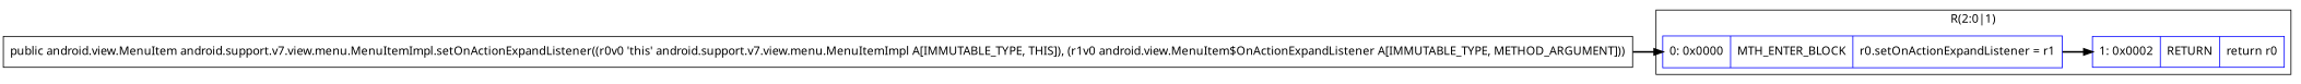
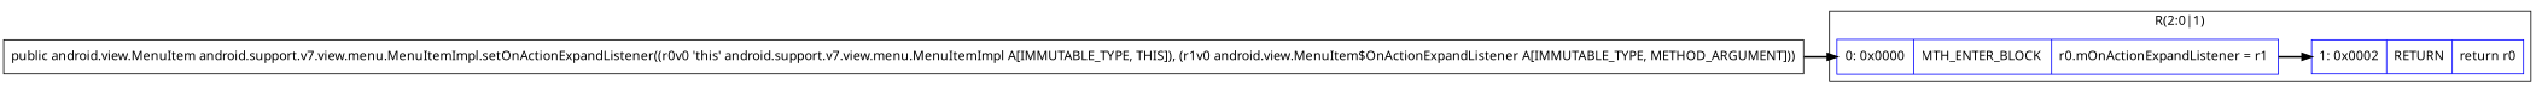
  digraph {
    rankdir=LR
    fontname="Noto Sans"
    node [color=blue shape=record fontname="Noto Sans"]
    edge [style=bold fontname="Noto Sans"]
-   n1 [label="{0\:\ 0x0000|MTH_ENTER_BLOCK\l|r0.setOnActionExpandListener = r1\l}"]
+   n1 [label="{0\:\ 0x0000|MTH_ENTER_BLOCK\l|r0.mOnActionExpandListener = r1\l}"]
    n2 [label="{1\:\ 0x0002|RETURN\l|return r0\l}"]
    n3 [label="{public android.view.MenuItem android.support.v7.view.menu.MenuItemImpl.setOnActionExpandListener((r0v0 'this' android.support.v7.view.menu.MenuItemImpl A[IMMUTABLE_TYPE, THIS]), (r1v0 android.view.MenuItem$OnActionExpandListener A[IMMUTABLE_TYPE, METHOD_ARGUMENT])) }" color=""]
    subgraph cluster_1 {
      label="R(2:0|1)"
      n1
      n2
    }
    n1 -> n2
    n3 -> n1
  }
